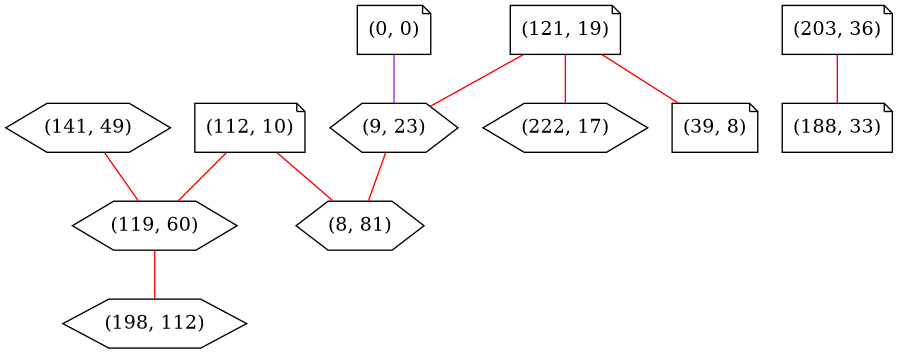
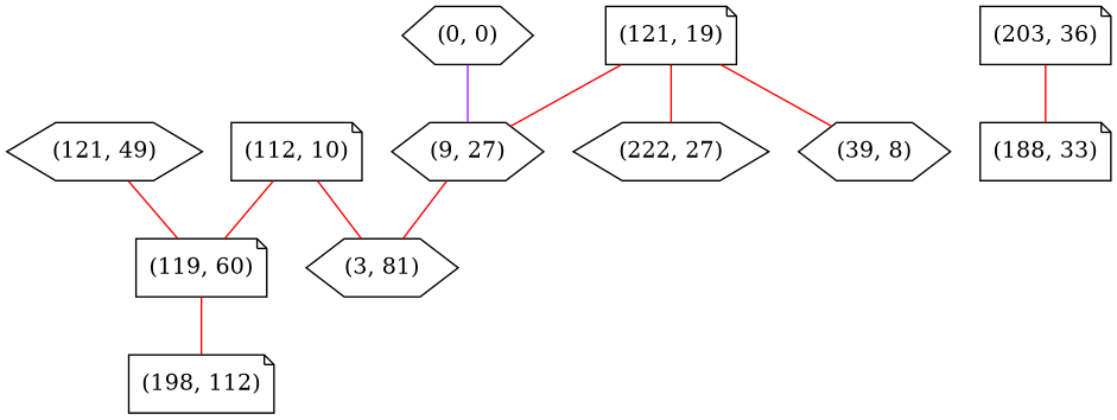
  graph {
    node [shape=note]
    edge [color=red weight=1]
    n1 [label="(112, 10)"]
-   "(119, 60)" [shape=hexagon]
-   "(8, 81)" [shape=hexagon]
-   "(198, 112)" [shape=hexagon]
-   "(0, 0)"
-   "(9, 23)" [shape=hexagon]
+   "(119, 60)"
+   "(8, 81)" [shape=hexagon label="(3, 81)"]
+   "(198, 112)"
+   "(0, 0)" [shape=hexagon]
+   "(9, 23)" [shape=hexagon label="(9, 27)"]
    "(203, 36)"
    "(188, 33)"
-   "(121, 49)" [shape=hexagon label="(141, 49)"]
+   "(121, 49)" [shape=hexagon]
    n10 [label="(121, 19)"]
-   "(222, 17)" [shape=hexagon]
-   "(39, 8)"
+   "(222, 17)" [shape=hexagon label="(222, 27)"]
+   "(39, 8)" [shape=hexagon]
    n1 -- "(119, 60)"
    n1 -- "(8, 81)"
    "(119, 60)" -- "(198, 112)"
    "(0, 0)" -- "(9, 23)" [color=purple weight=4]
    "(9, 23)" -- "(8, 81)"
    "(203, 36)" -- "(188, 33)"
    "(121, 49)" -- "(119, 60)"
    n10 -- "(9, 23)"
    n10 -- "(222, 17)"
    n10 -- "(39, 8)"
  }
